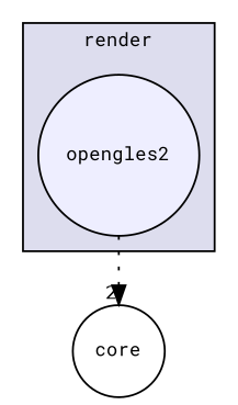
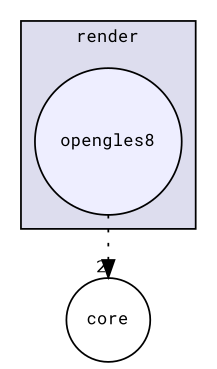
  digraph {
    compound=true
    fontname="Roboto Mono"
    node [fontname="Roboto Mono" fontsize=10 shape=circle]
-   n1 [fillcolor="#eeeeff" label=opengles2 pencolor=black style=filled]
+   n1 [fillcolor="#eeeeff" label=opengles8 pencolor=black style=filled]
    n2 [label=core]
    subgraph cluster_1 {
      bgcolor="#ddddee"
      fontsize=10
      label=render
      pencolor=black
      n1
    }
    n1 -> n2 [headlabel=2 labeldistance=1.5 labelfontname=Helvetica labelfontsize=10 style=dotted fontname="Roboto Mono"]
  }
